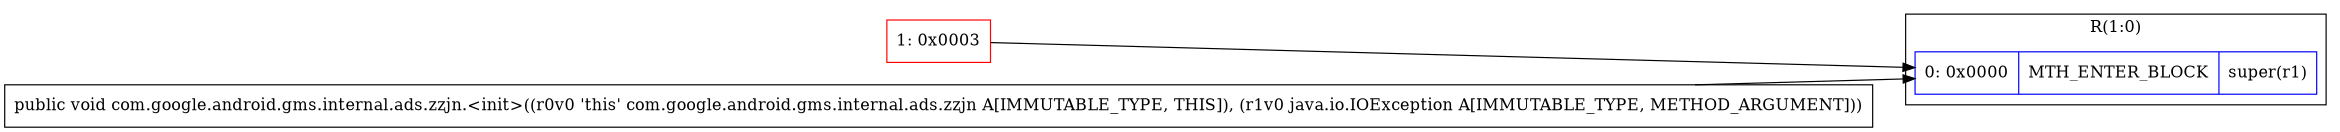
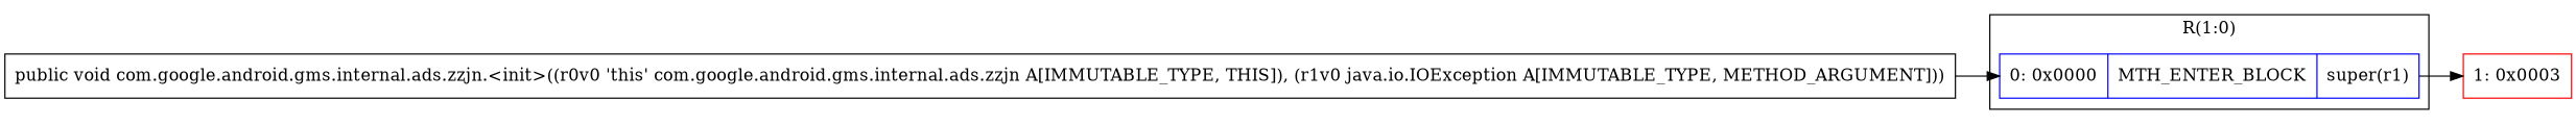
  digraph {
    rankdir=LR
    node [shape=record]
    n1 [color=blue label="{0\:\ 0x0000|MTH_ENTER_BLOCK\l|super(r1)\l}"]
    n2 [color=red label="{1\:\ 0x0003}"]
    n3 [label="{public void com.google.android.gms.internal.ads.zzjn.\<init\>((r0v0 'this' com.google.android.gms.internal.ads.zzjn A[IMMUTABLE_TYPE, THIS]), (r1v0 java.io.IOException A[IMMUTABLE_TYPE, METHOD_ARGUMENT])) }"]
    subgraph cluster_1 {
      label="R(1:0)"
      n1
    }
-   n2 -> n1
+   n1 -> n2
    n3 -> n1
  }
